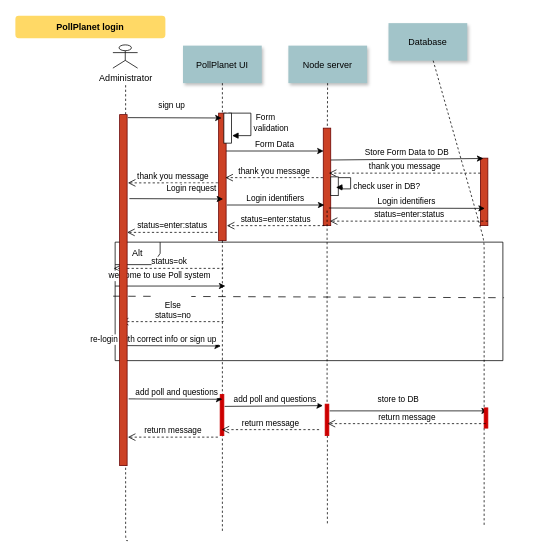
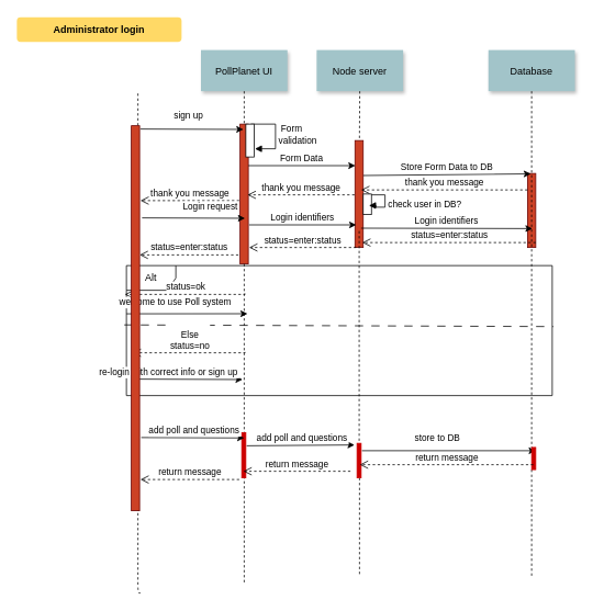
  <mxCell id="0" />
  <mxCell id="1" parent="0" />
  <mxCell id="2" value="" style="fillColor=#CC4125;strokeColor=#660000" parent="1" vertex="1"><mxGeometry x="291" y="150" width="10" height="170" as="geometry" /></mxCell>
  <mxCell id="3" value="sign up" style="edgeStyle=none;verticalLabelPosition=top;verticalAlign=bottom;labelPosition=left;align=right" parent="1" edge="1"><mxGeometry width="100" height="100" as="geometry"><mxPoint x="170" y="156" as="sourcePoint" /><mxPoint x="295" y="156.5" as="targetPoint" /><Array as="points" /><mxPoint x="16" y="-7" as="offset" /></mxGeometry></mxCell>
  <mxCell id="4" value="PollPlanet UI" style="shadow=1;fillColor=#A2C4C9;strokeColor=none" parent="1" vertex="1"><mxGeometry x="243.5" y="60" width="105" height="50" as="geometry" /></mxCell>
  <mxCell id="5" value="" style="fillColor=#CC4125;strokeColor=#660000" parent="1" vertex="1"><mxGeometry x="430.5" y="170" width="10" height="130" as="geometry" /></mxCell>
  <mxCell id="6" value="Node server" style="shadow=1;fillColor=#A2C4C9;strokeColor=none" parent="1" vertex="1"><mxGeometry x="384" y="60" width="105" height="50" as="geometry" /></mxCell>
  <mxCell id="7" value="" style="edgeStyle=none;endArrow=none;dashed=1" parent="1" source="6" target="5" edge="1"><mxGeometry x="272.335" y="165" width="100" height="100" as="geometry"><mxPoint x="317.259" y="110" as="sourcePoint" /><mxPoint x="317.576" y="165" as="targetPoint" /></mxGeometry></mxCell>
  <mxCell id="8" value="Form Data" style="edgeStyle=none;verticalLabelPosition=top;verticalAlign=bottom" parent="1" edge="1"><mxGeometry x="220" y="92" width="100" height="100" as="geometry"><mxPoint x="301" y="200.5" as="sourcePoint" /><mxPoint x="431" y="200.5" as="targetPoint" /></mxGeometry></mxCell>
  <mxCell id="9" value="" style="fillColor=#CC4125;strokeColor=#660000" parent="1" vertex="1"><mxGeometry x="640" y="210" width="10" height="90" as="geometry" /></mxCell>
- <mxCell id="10" value="Database" style="shadow=1;fillColor=#A2C4C9;strokeColor=none" parent="1" vertex="1"><mxGeometry x="517.5" y="30" width="105" height="50" as="geometry" /></mxCell>
+ <mxCell id="10" value="Database" style="shadow=1;fillColor=#A2C4C9;strokeColor=none" parent="1" vertex="1"><mxGeometry x="592.5" y="60" width="105" height="50" as="geometry" /></mxCell>
  <mxCell id="11" value="" style="edgeStyle=none;endArrow=none;dashed=1" parent="1" source="38" edge="1"><mxGeometry x="614.488" y="175.0" width="100" height="100" as="geometry"><mxPoint x="644.653" y="110" as="sourcePoint" /><mxPoint x="645" y="700" as="targetPoint" /></mxGeometry></mxCell>
  <mxCell id="12" value="" style="edgeStyle=elbowEdgeStyle;elbow=horizontal;endArrow=none;dashed=1" parent="1" source="4" target="2" edge="1"><mxGeometry x="230.0" y="310" width="100" height="100" as="geometry"><mxPoint x="200" y="410" as="sourcePoint" /><mxPoint x="300" y="310" as="targetPoint" /></mxGeometry></mxCell>
  <mxCell id="13" value="" style="edgeStyle=none;dashed=1;endArrow=none" parent="1" source="2" edge="1"><mxGeometry x="50" y="300" width="100" height="100" as="geometry"><mxPoint x="141" y="400" as="sourcePoint" /><mxPoint x="296" y="710" as="targetPoint" /></mxGeometry></mxCell>
  <mxCell id="14" value="" style="edgeStyle=none;endArrow=none;dashed=1" parent="1" source="36" edge="1"><mxGeometry x="376.571" y="339.697" width="100" height="100" as="geometry"><mxPoint x="435.609" y="280" as="sourcePoint" /><mxPoint x="436" y="700" as="targetPoint" /></mxGeometry></mxCell>
- <mxCell id="15" value="PollPlanet login" style="rounded=1;fontStyle=1;fillColor=#FFD966;strokeColor=none" parent="1" vertex="1"><mxGeometry x="20" y="20" width="200" height="30" as="geometry" /></mxCell>
+ <mxCell id="15" value="Administrator login" style="rounded=1;fontStyle=1;fillColor=#FFD966;strokeColor=none" parent="1" vertex="1"><mxGeometry x="20" y="20" width="200" height="30" as="geometry" /></mxCell>
  <mxCell id="16" value="" style="edgeStyle=elbowEdgeStyle;elbow=horizontal;endArrow=none;dashed=1;" parent="1" edge="1"><mxGeometry x="230.0" y="310" width="100" height="100" as="geometry"><mxPoint x="170" y="720" as="sourcePoint" /><mxPoint x="167.333" y="110.486" as="targetPoint" /><Array as="points"><mxPoint x="167" y="383" /></Array></mxGeometry></mxCell>
- <mxCell id="17" value="Administrator&lt;br&gt;" style="shape=umlActor;verticalLabelPosition=bottom;verticalAlign=top;html=1;outlineConnect=0;" parent="1" vertex="1"><mxGeometry x="150" y="59" width="33" height="31" as="geometry" /></mxCell>
  <mxCell id="18" value="Alt" style="shape=umlFrame;whiteSpace=wrap;html=1;pointerEvents=0;" parent="1" vertex="1"><mxGeometry x="153" y="322" width="517" height="158" as="geometry" /></mxCell>
  <mxCell id="19" value="Store Form Data to DB" style="edgeStyle=none;verticalLabelPosition=top;verticalAlign=bottom;exitX=1.017;exitY=0.115;exitDx=0;exitDy=0;exitPerimeter=0;" parent="1" edge="1"><mxGeometry width="100" height="100" as="geometry"><mxPoint x="440.67" y="212.5" as="sourcePoint" /><mxPoint x="644" y="210.5" as="targetPoint" /><mxPoint as="offset" /></mxGeometry></mxCell>
  <mxCell id="20" value="thank you message" style="html=1;verticalAlign=bottom;endArrow=open;dashed=1;endSize=8;edgeStyle=elbowEdgeStyle;elbow=vertical;curved=0;rounded=0;" parent="1" edge="1"><mxGeometry relative="1" as="geometry"><mxPoint x="640" y="230" as="sourcePoint" /><mxPoint x="438" y="230" as="targetPoint" /></mxGeometry></mxCell>
  <mxCell id="21" value="thank you message" style="html=1;verticalAlign=bottom;endArrow=open;dashed=1;endSize=8;edgeStyle=elbowEdgeStyle;elbow=vertical;curved=0;rounded=0;" parent="1" edge="1"><mxGeometry relative="1" as="geometry"><mxPoint x="430" y="236" as="sourcePoint" /><mxPoint x="300" y="236" as="targetPoint" /><mxPoint as="offset" /></mxGeometry></mxCell>
  <mxCell id="22" value="thank you message" style="html=1;verticalAlign=bottom;endArrow=open;dashed=1;endSize=8;edgeStyle=elbowEdgeStyle;elbow=vertical;curved=0;rounded=0;" parent="1" edge="1"><mxGeometry relative="1" as="geometry"><mxPoint x="290" y="243" as="sourcePoint" /><mxPoint x="170" y="243" as="targetPoint" /><mxPoint as="offset" /></mxGeometry></mxCell>
  <mxCell id="23" value="Login request" style="edgeStyle=none;verticalLabelPosition=top;verticalAlign=bottom;labelPosition=left;align=right" parent="1" edge="1"><mxGeometry width="100" height="100" as="geometry"><mxPoint x="172" y="264" as="sourcePoint" /><mxPoint x="297" y="264.5" as="targetPoint" /><Array as="points" /><mxPoint x="56" y="-5" as="offset" /></mxGeometry></mxCell>
  <mxCell id="24" value="Login identifiers" style="edgeStyle=none;verticalLabelPosition=top;verticalAlign=bottom" parent="1" edge="1"><mxGeometry width="100" height="100" as="geometry"><mxPoint x="302" y="272.5" as="sourcePoint" /><mxPoint x="432" y="272.5" as="targetPoint" /><mxPoint as="offset" /></mxGeometry></mxCell>
  <mxCell id="25" value="Login identifiers" style="edgeStyle=none;verticalLabelPosition=top;verticalAlign=bottom" parent="1" edge="1"><mxGeometry width="100" height="100" as="geometry"><mxPoint x="438" y="276.5" as="sourcePoint" /><mxPoint x="646" y="277" as="targetPoint" /><mxPoint as="offset" /></mxGeometry></mxCell>
  <mxCell id="26" value="" style="html=1;points=[];perimeter=orthogonalPerimeter;outlineConnect=0;targetShapes=umlLifeline;portConstraint=eastwest;newEdgeStyle={&quot;edgeStyle&quot;:&quot;elbowEdgeStyle&quot;,&quot;elbow&quot;:&quot;vertical&quot;,&quot;curved&quot;:0,&quot;rounded&quot;:0};" parent="1" vertex="1"><mxGeometry x="440.5" y="235" width="10" height="25" as="geometry" /></mxCell>
  <mxCell id="27" value="check user in DB?" style="html=1;align=left;spacingLeft=2;endArrow=block;rounded=0;edgeStyle=orthogonalEdgeStyle;curved=0;rounded=0;" parent="1" edge="1"><mxGeometry relative="1" as="geometry"><mxPoint x="450.5" y="236" as="sourcePoint" /><Array as="points"><mxPoint x="467" y="236" /><mxPoint x="467" y="251" /><mxPoint x="456" y="251" /><mxPoint x="456" y="249" /></Array><mxPoint x="447.5" y="249" as="targetPoint" /><mxPoint as="offset" /></mxGeometry></mxCell>
  <mxCell id="28" value="" style="endArrow=none;startArrow=none;endFill=0;startFill=0;endSize=8;html=1;verticalAlign=bottom;dashed=1;labelBackgroundColor=none;dashPattern=10 10;rounded=0;exitX=-0.005;exitY=0.646;exitDx=0;exitDy=0;exitPerimeter=0;entryX=1.003;entryY=0.659;entryDx=0;entryDy=0;entryPerimeter=0;" parent="1" edge="1"><mxGeometry width="160" relative="1" as="geometry"><mxPoint x="150.415" y="394.068" as="sourcePoint" /><mxPoint x="671.551" y="396.122" as="targetPoint" /></mxGeometry></mxCell>
  <mxCell id="29" value="status=ok" style="html=1;verticalAlign=bottom;endArrow=open;dashed=1;endSize=8;edgeStyle=elbowEdgeStyle;elbow=vertical;curved=0;rounded=0;entryX=0.002;entryY=0.336;entryDx=0;entryDy=0;entryPerimeter=0;" parent="1" edge="1"><mxGeometry x="-0.002" relative="1" as="geometry"><mxPoint x="297" y="356" as="sourcePoint" /><mxPoint x="151.034" y="357.054" as="targetPoint" /><mxPoint as="offset" /></mxGeometry></mxCell>
  <mxCell id="30" value="welcome to use Poll system" style="edgeStyle=none;verticalLabelPosition=top;verticalAlign=bottom;labelPosition=left;align=right;exitX=0.002;exitY=0.534;exitDx=0;exitDy=0;exitPerimeter=0;" parent="1" edge="1"><mxGeometry width="100" height="100" as="geometry"><mxPoint x="153.034" y="380.604" as="sourcePoint" /><mxPoint x="300" y="380.5" as="targetPoint" /><Array as="points" /><mxPoint x="56" y="-5" as="offset" /></mxGeometry></mxCell>
  <mxCell id="31" value="&lt;br&gt;Else&lt;br&gt;status=no" style="html=1;verticalAlign=bottom;endArrow=open;dashed=1;endSize=8;edgeStyle=elbowEdgeStyle;elbow=vertical;curved=0;rounded=0;entryX=0.167;entryY=0.591;entryDx=0;entryDy=0;entryPerimeter=0;" parent="1" edge="1" target="39"><mxGeometry x="-0.007" relative="1" as="geometry"><mxPoint x="297" y="427" as="sourcePoint" /><mxPoint x="151.034" y="428.054" as="targetPoint" /><mxPoint as="offset" /></mxGeometry></mxCell>
  <mxCell id="32" value="re-login with correct info or sign up" style="edgeStyle=none;verticalLabelPosition=top;verticalAlign=bottom;labelPosition=left;align=right" parent="1" edge="1"><mxGeometry width="100" height="100" as="geometry"><mxPoint x="169" y="460" as="sourcePoint" /><mxPoint x="294" y="460.5" as="targetPoint" /><Array as="points" /><mxPoint x="59" as="offset" /></mxGeometry></mxCell>
  <mxCell id="33" value="store to DB" style="edgeStyle=none;verticalLabelPosition=top;verticalAlign=bottom;labelPosition=left;align=right" parent="1" edge="1"><mxGeometry width="100" height="100" as="geometry"><mxPoint x="439" y="547" as="sourcePoint" /><mxPoint x="650" y="547" as="targetPoint" /><Array as="points" /><mxPoint x="16" y="-7" as="offset" /></mxGeometry></mxCell>
  <mxCell id="34" value="" style="html=1;points=[];perimeter=orthogonalPerimeter;fillColor=strokeColor;strokeColor=#CC0000;" parent="1" vertex="1"><mxGeometry x="293" y="525" width="5" height="55" as="geometry" /></mxCell>
  <mxCell id="35" value="" style="edgeStyle=none;endArrow=none;dashed=1" parent="1" target="36" edge="1"><mxGeometry x="376.571" y="339.697" width="100" height="100" as="geometry"><mxPoint x="435.609" y="280" as="sourcePoint" /><mxPoint x="436" y="580" as="targetPoint" /></mxGeometry></mxCell>
  <mxCell id="36" value="" style="html=1;points=[];perimeter=orthogonalPerimeter;fillColor=strokeColor;strokeColor=#CC0000;" parent="1" vertex="1"><mxGeometry x="433" y="538" width="5" height="42" as="geometry" /></mxCell>
  <mxCell id="37" value="" style="edgeStyle=none;endArrow=none;dashed=1" parent="1" source="10" target="38" edge="1"><mxGeometry x="614.488" y="175.0" width="100" height="100" as="geometry"><mxPoint x="645" y="110" as="sourcePoint" /><mxPoint x="645" y="570" as="targetPoint" /><Array as="points"><mxPoint x="645" y="320" /></Array></mxGeometry></mxCell>
  <mxCell id="38" value="" style="html=1;points=[];perimeter=orthogonalPerimeter;fillColor=strokeColor;strokeColor=#CC0000;" parent="1" vertex="1"><mxGeometry x="645" y="543" width="5" height="27" as="geometry" /></mxCell>
  <mxCell id="39" value="" style="fillColor=#CC4125;strokeColor=#660000" parent="1" vertex="1"><mxGeometry x="159" y="152" width="10" height="468" as="geometry" /></mxCell>
  <mxCell id="40" value="status=enter:status" style="html=1;verticalAlign=bottom;endArrow=open;dashed=1;endSize=8;edgeStyle=elbowEdgeStyle;elbow=vertical;curved=0;rounded=0;entryX=0.883;entryY=0.856;entryDx=0;entryDy=0;entryPerimeter=0;" parent="1" edge="1"><mxGeometry x="-0.004" relative="1" as="geometry"><mxPoint x="650" y="294" as="sourcePoint" /><mxPoint x="439.33" y="294.28" as="targetPoint" /><mxPoint as="offset" /></mxGeometry></mxCell>
  <mxCell id="41" value="status=enter:status" style="html=1;verticalAlign=bottom;endArrow=open;dashed=1;endSize=8;edgeStyle=elbowEdgeStyle;elbow=vertical;curved=0;rounded=0;" parent="1" edge="1"><mxGeometry relative="1" as="geometry"><mxPoint x="432" y="300" as="sourcePoint" /><mxPoint x="302" y="300" as="targetPoint" /><mxPoint as="offset" /></mxGeometry></mxCell>
  <mxCell id="42" value="status=enter:status" style="html=1;verticalAlign=bottom;endArrow=open;dashed=1;endSize=8;edgeStyle=elbowEdgeStyle;elbow=vertical;curved=0;rounded=0;" parent="1" edge="1"><mxGeometry relative="1" as="geometry"><mxPoint x="289" y="309" as="sourcePoint" /><mxPoint x="169" y="309" as="targetPoint" /><mxPoint as="offset" /></mxGeometry></mxCell>
  <mxCell id="43" value="&amp;nbsp;Form &lt;br&gt;validation" style="html=1;align=left;spacingLeft=2;endArrow=block;rounded=0;edgeStyle=orthogonalEdgeStyle;curved=0;rounded=0;" edge="1" parent="1"><mxGeometry relative="1" as="geometry"><mxPoint x="304" y="150" as="sourcePoint" /><Array as="points"><mxPoint x="334" y="180" /></Array><mxPoint x="309" y="180" as="targetPoint" /><mxPoint as="offset" /></mxGeometry></mxCell>
  <mxCell id="44" value="" style="html=1;points=[];perimeter=orthogonalPerimeter;outlineConnect=0;targetShapes=umlLifeline;portConstraint=eastwest;newEdgeStyle={&quot;edgeStyle&quot;:&quot;elbowEdgeStyle&quot;,&quot;elbow&quot;:&quot;vertical&quot;,&quot;curved&quot;:0,&quot;rounded&quot;:0};" vertex="1" parent="1"><mxGeometry x="298" y="150" width="10" height="40" as="geometry" /></mxCell>
  <mxCell id="45" value="add poll and questions" style="edgeStyle=none;verticalLabelPosition=top;verticalAlign=bottom;labelPosition=left;align=right" edge="1" parent="1"><mxGeometry width="100" height="100" as="geometry"><mxPoint x="171" y="531" as="sourcePoint" /><mxPoint x="296" y="531.5" as="targetPoint" /><Array as="points" /><mxPoint x="59" as="offset" /></mxGeometry></mxCell>
  <mxCell id="46" value="add poll and questions" style="edgeStyle=none;verticalLabelPosition=top;verticalAlign=bottom;labelPosition=left;align=right;" edge="1" parent="1"><mxGeometry width="100" height="100" as="geometry"><mxPoint x="299" y="541" as="sourcePoint" /><mxPoint x="430" y="540" as="targetPoint" /><Array as="points" /><mxPoint x="59" as="offset" /></mxGeometry></mxCell>
  <mxCell id="47" value="return message" style="html=1;verticalAlign=bottom;endArrow=open;dashed=1;endSize=8;edgeStyle=elbowEdgeStyle;elbow=vertical;curved=0;rounded=0;entryX=0.883;entryY=0.856;entryDx=0;entryDy=0;entryPerimeter=0;" edge="1" parent="1"><mxGeometry x="-0.004" relative="1" as="geometry"><mxPoint x="647" y="564" as="sourcePoint" /><mxPoint x="436.33" y="564.28" as="targetPoint" /><mxPoint as="offset" /></mxGeometry></mxCell>
  <mxCell id="48" value="return message" style="html=1;verticalAlign=bottom;endArrow=open;dashed=1;endSize=8;edgeStyle=elbowEdgeStyle;elbow=horizontal;curved=0;rounded=0;" edge="1" parent="1"><mxGeometry relative="1" as="geometry"><mxPoint x="425" y="572" as="sourcePoint" /><mxPoint x="295" y="572" as="targetPoint" /><mxPoint as="offset" /></mxGeometry></mxCell>
  <mxCell id="49" value="return message" style="html=1;verticalAlign=bottom;endArrow=open;dashed=1;endSize=8;edgeStyle=elbowEdgeStyle;elbow=vertical;curved=0;rounded=0;" edge="1" parent="1"><mxGeometry relative="1" as="geometry"><mxPoint x="290" y="582" as="sourcePoint" /><mxPoint x="170" y="582" as="targetPoint" /><mxPoint as="offset" /></mxGeometry></mxCell>
